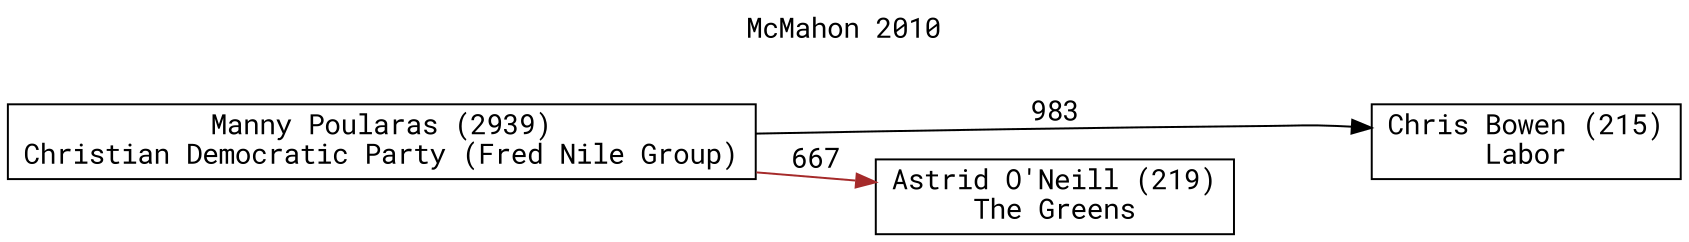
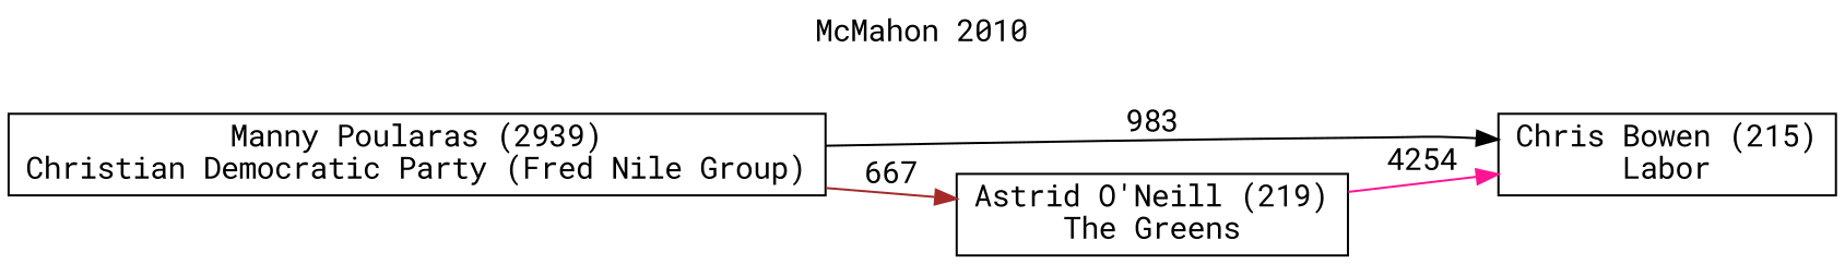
  digraph {
    label="McMahon 2010"
    labelloc=t
    mclimit=10
    rankdir=LR
    fontname="Roboto Mono"
    node [shape=box fontname="Roboto Mono"]
    edge [fontname="Roboto Mono"]
    n1 [label="Chris Bowen (215)\nLabor"]
    n2 [label="Astrid O'Neill (219)\nThe Greens"]
    n3 [label="Manny Poularas (2939)\nChristian Democratic Party (Fred Nile Group)"]
+   n2 -> n1 [label=4254 color=deeppink]
    n3 -> n1 [label=983 color=black]
    n3 -> n2 [label=667 color=brown]
  }
